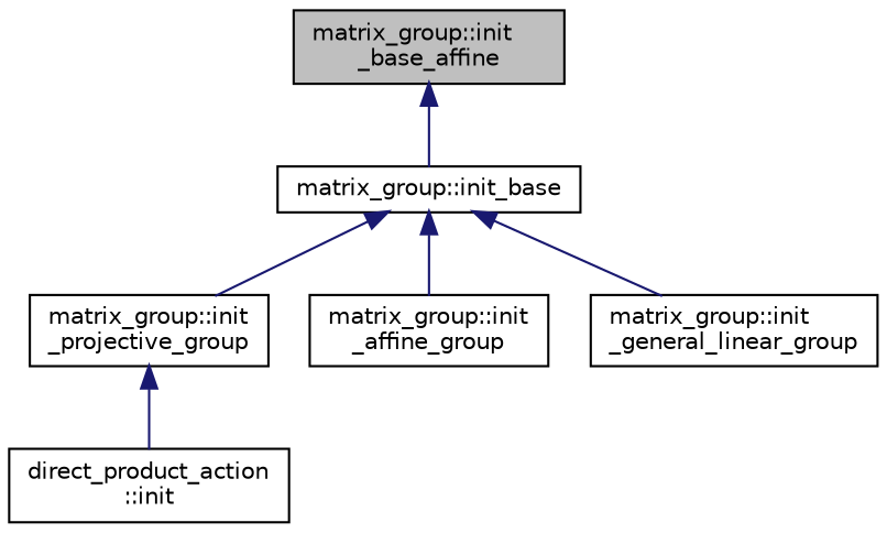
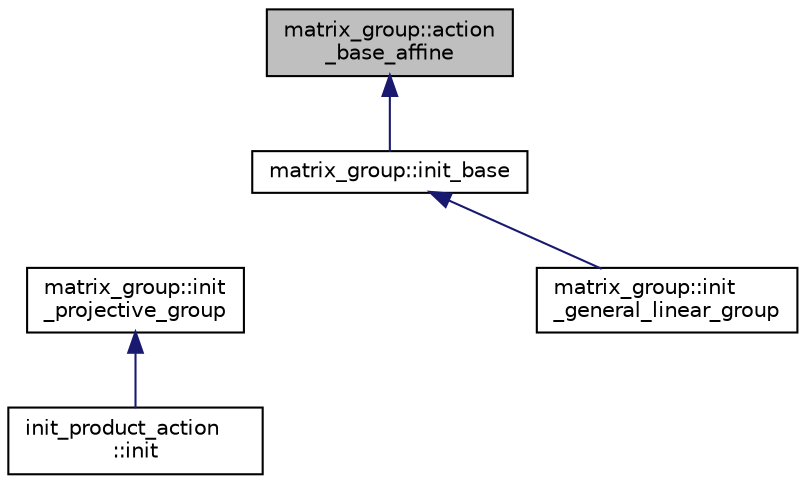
  digraph {
    rankdir=TB
    node [color=black fillcolor=white fontname=Helvetica fontsize=10 shape=record style=filled]
    edge [color=midnightblue dir=back fontname=Helvetica fontsize=10 labelfontname=Helvetica labelfontsize=10 style=solid]
-   n1 [fillcolor=grey75 fontcolor=black height=0.2 label="matrix_group::init\l_base_affine" width=0.4]
+   n1 [fillcolor=grey75 fontcolor=black height=0.2 label="matrix_group::action\l_base_affine" width=0.4]
    n2 [height=0.2 label="matrix_group::init_base" width=0.4]
    n3 [height=0.2 label="matrix_group::init\l_projective_group" width=0.4]
-   n4 [height=0.2 label="matrix_group::init\l_affine_group" width=0.4]
    n5 [height=0.2 label="matrix_group::init\l_general_linear_group" width=0.4]
-   n6 [height=0.2 label="direct_product_action\l::init" width=0.4]
+   n6 [height=0.2 label="init_product_action\l::init" width=0.4]
    n1 -> n2
-   n2 -> n3
-   n2 -> n4
    n2 -> n5
    n3 -> n6
  }
